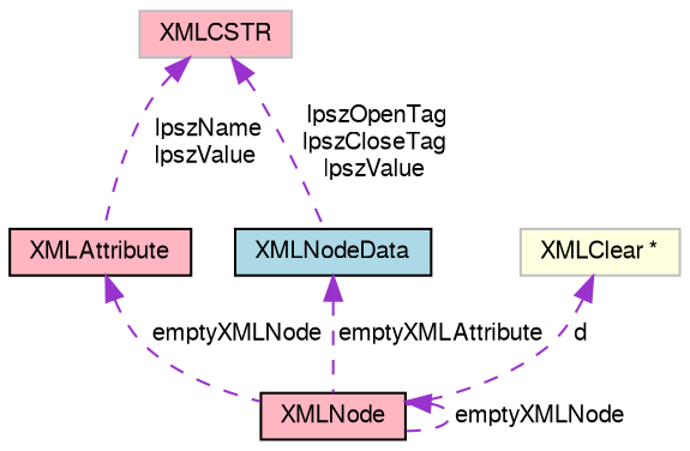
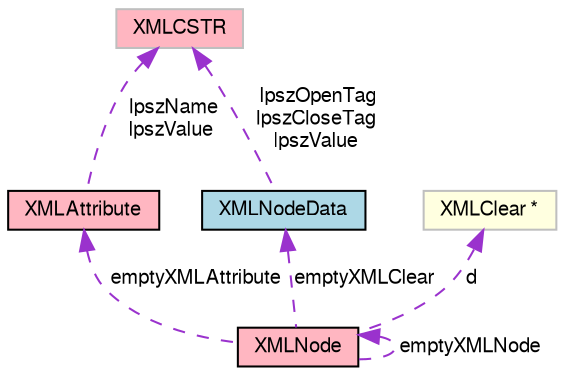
  digraph {
    node [color=black fillcolor=lightpink fontname=FreeSans fontsize=10 shape=record style=filled]
    edge [color=darkorchid3 dir=back fontname=FreeSans fontsize=10 labelfontname=FreeSans labelfontsize=10 style=dashed]
    n1 [fontcolor=black height=0.2 label=XMLNode width=0.4]
    n2 [height=0.2 label=XMLAttribute width=0.4]
    n3 [color=grey75 height=0.2 label=XMLCSTR width=0.4]
    n4 [fillcolor=lightblue height=0.2 label=XMLNodeData width=0.4]
    n5 [color=grey75 fillcolor=lightyellow height=0.2 label="XMLClear *" width=0.4]
    n1 -> n1 [label=" emptyXMLNode"]
-   n2 -> n1 [label=" emptyXMLNode"]
+   n2 -> n1 [label=" emptyXMLAttribute"]
    n3 -> n2 [label=" lpszName\nlpszValue"]
    n3 -> n4 [label=" lpszOpenTag\nlpszCloseTag\nlpszValue"]
-   n4 -> n1 [label=" emptyXMLAttribute"]
+   n4 -> n1 [label=" emptyXMLClear"]
    n5 -> n1 [label=" d"]
  }
